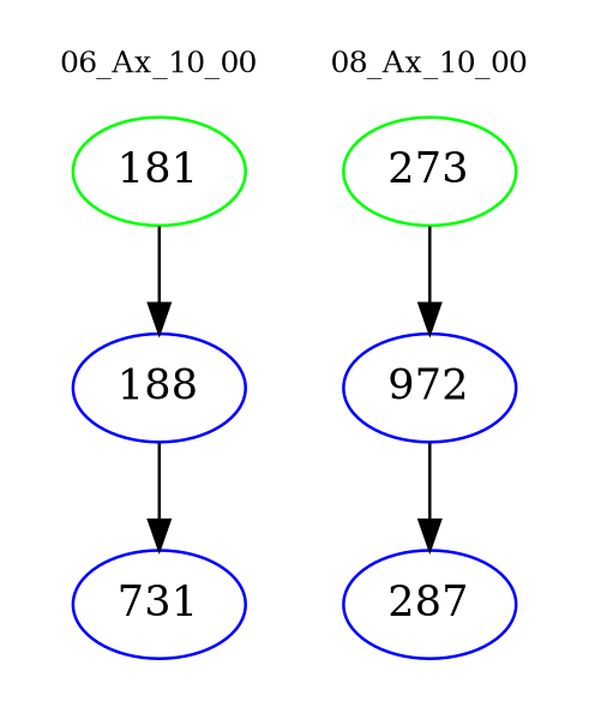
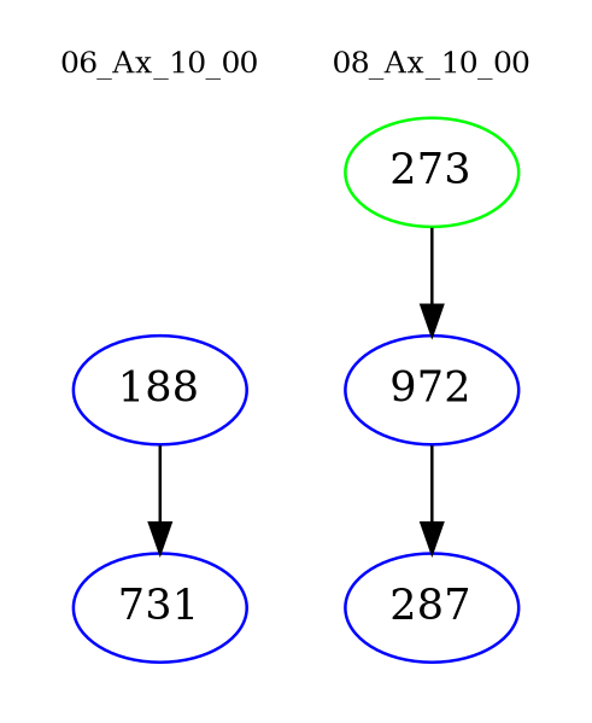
  digraph {
    node [color=blue]
    edge [color=black]
-   n1 [color=green label=181]
    n2 [label=188]
    n3 [label=731]
    n4 [color=green label=273]
    n5 [label=972]
    n6 [label=287]
    subgraph cluster_1 {
      color=white
      fontsize=10
      label="06_Ax_10_00"
-     n1
      n2
      n3
    }
    subgraph cluster_2 {
      color=white
      fontsize=10
      label="08_Ax_10_00"
      n4
      n5
      n6
    }
-   n1 -> n2
    n2 -> n3
    n4 -> n5
    n5 -> n6
  }
